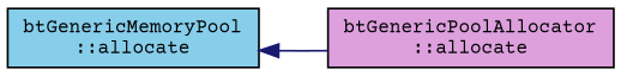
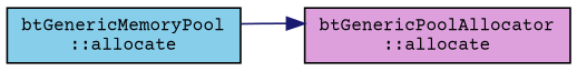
  digraph {
    rankdir=LR
    fontname="Courier Prime"
    node [color=black fontname="Courier Prime" fontsize=10 shape=record style=filled]
    n1 [fillcolor=skyblue fontcolor=black height=0.2 label="btGenericMemoryPool\l::allocate" width=0.4]
    n2 [fillcolor=plum height=0.2 label="btGenericPoolAllocator\l::allocate" width=0.4]
-   n1 -> n2 [color=midnightblue dir=back fontname="Courier Prime" fontsize=10 labelfontname=Helvetica labelfontsize=10 style=solid]
+   n2 -> n1 [color=midnightblue dir=back fontname="Courier Prime" fontsize=10 labelfontname=Helvetica labelfontsize=10 style=solid]
  }
